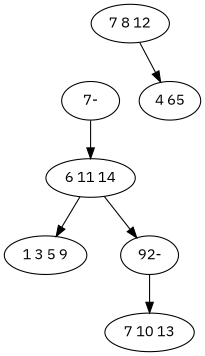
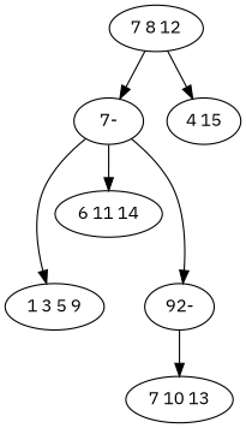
  digraph {
    fontname="IBM Plex Sans"
    node [fontname="IBM Plex Sans"]
    edge [fontname="IBM Plex Sans"]
    n1 [label="7 8 12"]
    n2 [label="7-"]
-   n3 [label="4 65"]
+   n3 [label="4 15"]
    n4 [label="6 11 14"]
    n5 [label="1 3 5 9"]
    n6 [label="92-"]
    n7 [label="7 10 13"]
+   n1 -> n2
    n1 -> n3
    n2 -> n4
-   n4 -> n5
-   n4 -> n6
+   n2 -> n5
+   n2 -> n6
    n6 -> n7
  }
